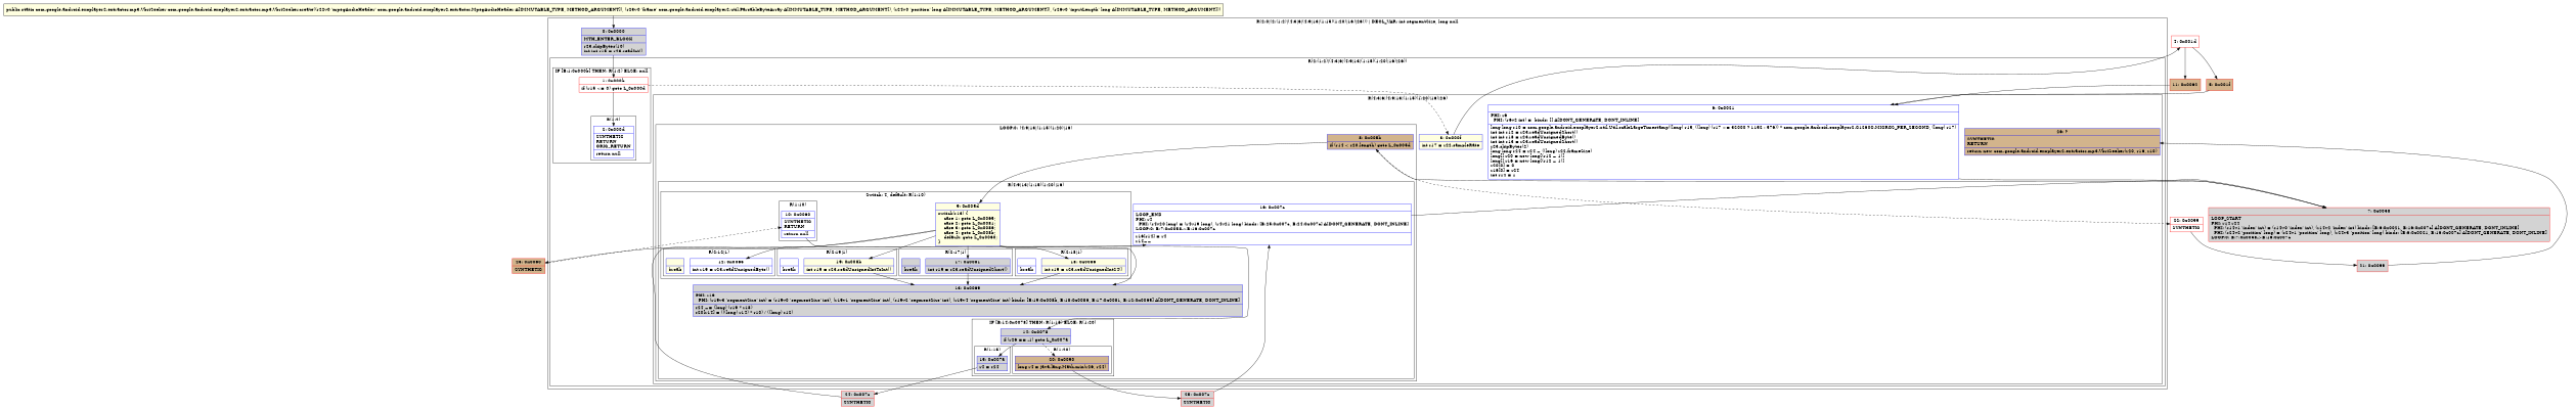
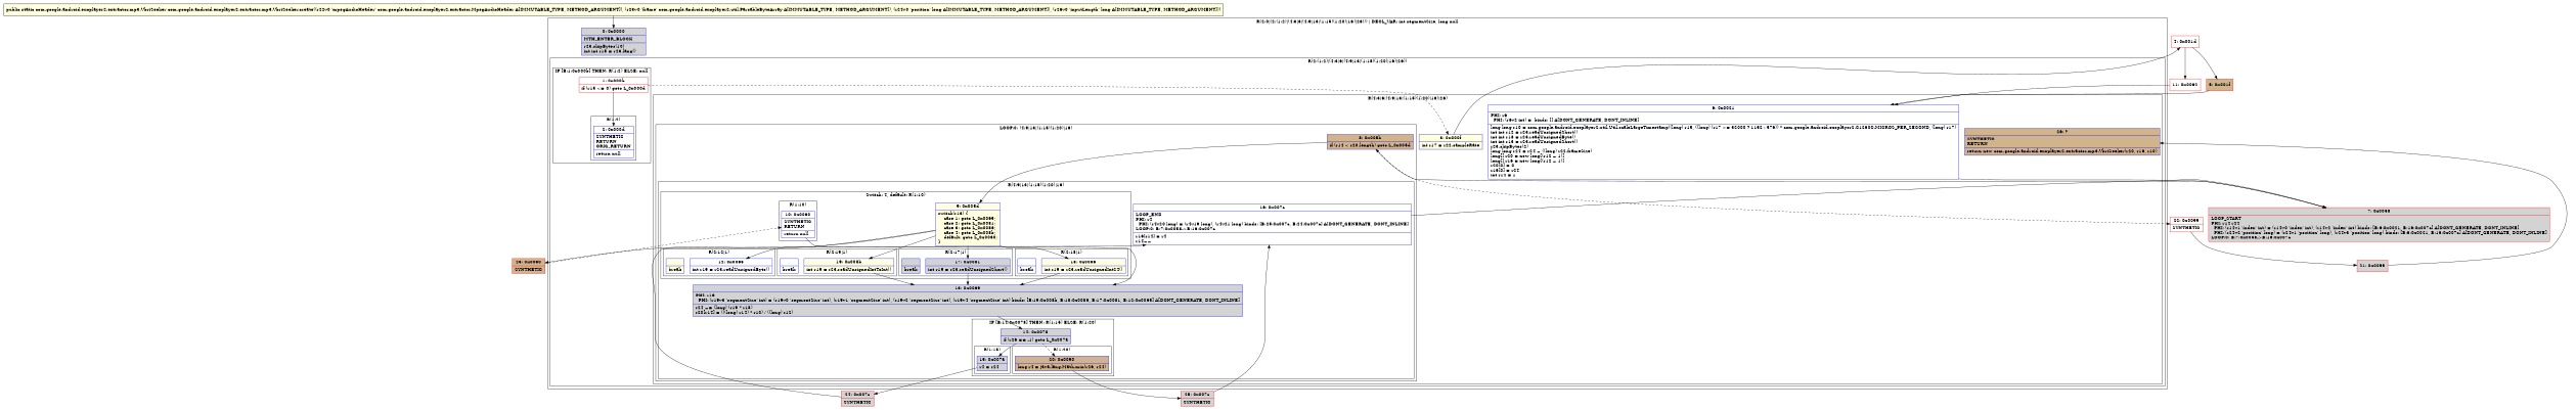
  digraph {
    node [color=blue fillcolor=white shape=record style=filled]
    n1 [label="{2\:\ 0x000d|SYNTHETIC\lRETURN\lORIG_RETURN\l|return null\l}"]
    n2 [color=red label="{1\:\ 0x000b|if (r15 \<= 0) goto L_0x000d\l}"]
    n3 [label="{12\:\ 0x0065|int r19 = r23.readUnsignedByte()\l}"]
    n4 [fillcolor=lightyellow label="{|break\l}"]
    n5 [fillcolor=lightgrey label="{17\:\ 0x0081|int r19 = r23.readUnsignedShort()\l}"]
    n6 [fillcolor=lightgrey label="{|break\l}"]
    n7 [fillcolor=lightyellow label="{18\:\ 0x0086|int r19 = r23.readUnsignedInt24()\l}"]
    n8 [label="{|break\l}"]
    n9 [fillcolor=lightyellow label="{19\:\ 0x008b|int r19 = r23.readUnsignedIntToInt()\l}"]
    n10 [label="{|break\l}"]
    n11 [label="{10\:\ 0x0060|SYNTHETIC\lRETURN\l|return null\l}"]
    n12 [fillcolor=lightyellow label="{9\:\ 0x005d|switch(r13) \{\l    case 1: goto L_0x0065;\l    case 2: goto L_0x0081;\l    case 3: goto L_0x0086;\l    case 4: goto L_0x008b;\l    default: goto L_0x0060;\l\}\l}"]
    n13 [fillcolor=lightgrey label="{15\:\ 0x007a|r4 = r24\l}"]
    n14 [fillcolor=tan label="{20\:\ 0x0090|long r4 = java.lang.Math.min(r26, r24)\l}"]
    n15 [fillcolor=lightgrey label="{14\:\ 0x0078|if (r26 == \-1) goto L_0x007a\l}"]
    n16 [fillcolor=lightgrey label="{13\:\ 0x0069|PHI: r19 \l  PHI: (r19v3 'segmentSize' int) = (r19v0 'segmentSize' int), (r19v1 'segmentSize' int), (r19v2 'segmentSize' int), (r19v4 'segmentSize' int) binds: [B:19:0x008b, B:18:0x0086, B:17:0x0081, B:12:0x0065] A[DONT_GENERATE, DONT_INLINE]\l|r24 += (long) (r19 * r18)\lr20[r14] = (((long) r14) * r10) \/ ((long) r12)\l}"]
    n17 [label="{16\:\ 0x007c|LOOP_END\lPHI: r4 \l  PHI: (r4v20 long) = (r4v19 long), (r4v21 long) binds: [B:25:0x007c, B:24:0x007c] A[DONT_GENERATE, DONT_INLINE]\lLOOP:0: B:7:0x0058\-\>B:16:0x007c\l|r16[r14] = r4\lr14++\l}"]
    n18 [fillcolor=tan label="{8\:\ 0x005b|if (r14 \< r20.length) goto L_0x005d\l}"]
    n19 [fillcolor=lightyellow label="{3\:\ 0x000f|int r17 = r22.sampleRate\l}"]
    n20 [label="{6\:\ 0x0021|PHI: r6 \l  PHI: (r6v2 int) =  binds: [] A[DONT_GENERATE, DONT_INLINE]\l|long long r10 = com.google.android.exoplayer2.util.Util.scaleLargeTimestamp((long) r15, ((long) (r17 \>= 32000 ? 1152 : 576)) * com.google.android.exoplayer2.C1260C.MICROS_PER_SECOND, (long) r17)\lint int r12 = r23.readUnsignedShort()\lint int r18 = r23.readUnsignedByte()\lint int r13 = r23.readUnsignedShort()\lr23.skipBytes(2)\llong long r24 = r24 + ((long) r22.frameSize)\llong[] r20 = new long[(r12 + 1)]\llong[] r16 = new long[(r12 + 1)]\lr20[0] = 0\lr16[0] = r24\lint r14 = 1\l}"]
    n21 [fillcolor=tan label="{26\:\ ?|SYNTHETIC\lRETURN\l|return new com.google.android.exoplayer2.extractor.mp3.VbriSeeker(r20, r16, r10)\l}"]
-   n22 [fillcolor=lightgrey label="{0\:\ 0x0000|MTH_ENTER_BLOCK\l|r23.skipBytes(10)\lint int r15 = r23.readInt()\l}"]
+   n22 [fillcolor=lightgrey label="{0\:\ 0x0000|MTH_ENTER_BLOCK\l|r23.skipBytes(10)\lint int r15 = r23.lang()\l}"]
    n23 [color=red fillcolor=tan label="{23\:\ 0x0060|SYNTHETIC\l}"]
    n24 [color=red fillcolor=lightgrey label="{24\:\ 0x007c|SYNTHETIC\l}"]
    n25 [color=red fillcolor=lightgrey label="{25\:\ 0x007c|SYNTHETIC\l}"]
    n26 [color=red fillcolor=lightgrey label="{7\:\ 0x0058|LOOP_START\lPHI: r14 r24 \l  PHI: (r14v1 'index' int) = (r14v0 'index' int), (r14v2 'index' int) binds: [B:6:0x0021, B:16:0x007c] A[DONT_GENERATE, DONT_INLINE]\l  PHI: (r24v2 'position' long) = (r24v1 'position' long), (r24v3 'position' long) binds: [B:6:0x0021, B:16:0x007c] A[DONT_GENERATE, DONT_INLINE]\lLOOP:0: B:7:0x0058\-\>B:16:0x007c\l}"]
    n27 [color=red label="{22\:\ 0x0099|SYNTHETIC\l}"]
    n28 [color=red label="{4\:\ 0x001d}"]
    n29 [color=red fillcolor=tan label="{5\:\ 0x001f}"]
-   n30 [color=red fillcolor=tan label="{11\:\ 0x0062}"]
+   n30 [color=red label="{11\:\ 0x0062}"]
    n31 [color=red fillcolor=lightgrey label="{21\:\ 0x0099}"]
    n32 [fillcolor=lightyellow label="{public static com.google.android.exoplayer2.extractor.mp3.VbriSeeker com.google.android.exoplayer2.extractor.mp3.VbriSeeker.create((r22v0 'mpegAudioHeader' com.google.android.exoplayer2.extractor.MpegAudioHeader A[IMMUTABLE_TYPE, METHOD_ARGUMENT]), (r23v0 'frame' com.google.android.exoplayer2.util.ParsableByteArray A[IMMUTABLE_TYPE, METHOD_ARGUMENT]), (r24v0 'position' long A[IMMUTABLE_TYPE, METHOD_ARGUMENT]), (r26v0 'inputLength' long A[IMMUTABLE_TYPE, METHOD_ARGUMENT])) }" color=""]
    subgraph cluster_1 {
      label="R(2:0|(2:(1:2)|(4:3|6|(4:9|13|(1:15)(1:20)|16)|26))) | DECL_VAR: int segmentSize, long null\l"
      n22
      subgraph cluster_2 {
        label="R(2:(1:2)|(4:3|6|(4:9|13|(1:15)(1:20)|16)|26))"
        subgraph cluster_3 {
          label="IF [B:1:0x000b] THEN: R(1:2) ELSE: null"
          n2
          subgraph cluster_4 {
            label="R(1:2)"
            n1
          }
        }
        subgraph cluster_5 {
          label="R(4:3|6|(4:9|13|(1:15)(1:20)|16)|26)"
          n19
          n20
          n21
          subgraph cluster_6 {
            label="LOOP:0: (4:9|13|(1:15)(1:20)|16)"
            n18
            subgraph cluster_7 {
              label="R(4:9|13|(1:15)(1:20)|16)"
              n16
              n17
              subgraph cluster_8 {
                label="Switch: 4, default: R(1:10)"
                n12
                subgraph cluster_9 {
                  label="R(2:12|1)"
                  n3
                  n4
                }
                subgraph cluster_10 {
                  label="R(2:17|1)"
                  n5
                  n6
                }
                subgraph cluster_11 {
                  label="R(2:18|1)"
                  n7
                  n8
                }
                subgraph cluster_12 {
                  label="R(2:19|1)"
                  n9
                  n10
                }
                subgraph cluster_13 {
                  label="R(1:10)"
                  n11
                }
              }
              subgraph cluster_14 {
                label="IF [B:14:0x0078] THEN: R(1:15) ELSE: R(1:20)"
                n15
                subgraph cluster_15 {
                  label="R(1:15)"
                  n13
                }
                subgraph cluster_16 {
                  label="R(1:20)"
                  n14
                }
              }
            }
          }
        }
      }
    }
    n2 -> n1
    n2 -> n19 [style=dashed]
    n5 -> n16
    n7 -> n16
    n9 -> n16
    n11 -> n16
    n12 -> n3
    n12 -> n5
    n12 -> n7
    n12 -> n9
    n12 -> n23
    n13 -> n24
    n14 -> n25
    n15 -> n13
    n15 -> n14 [style=dashed]
-   n12 -> n15
+   n16 -> n15
    n17 -> n26
    n18 -> n12
    n18 -> n27 [style=dashed]
    n19 -> n28
    n20 -> n26
-   n22 -> n2
    n23 -> n11 [style=dashed]
    n24 -> n17
    n25 -> n17
    n26 -> n18
    n27 -> n31
    n28 -> n29
    n28 -> n30
    n29 -> n20
    n30 -> n20
    n31 -> n21
    n32 -> n22
  }
